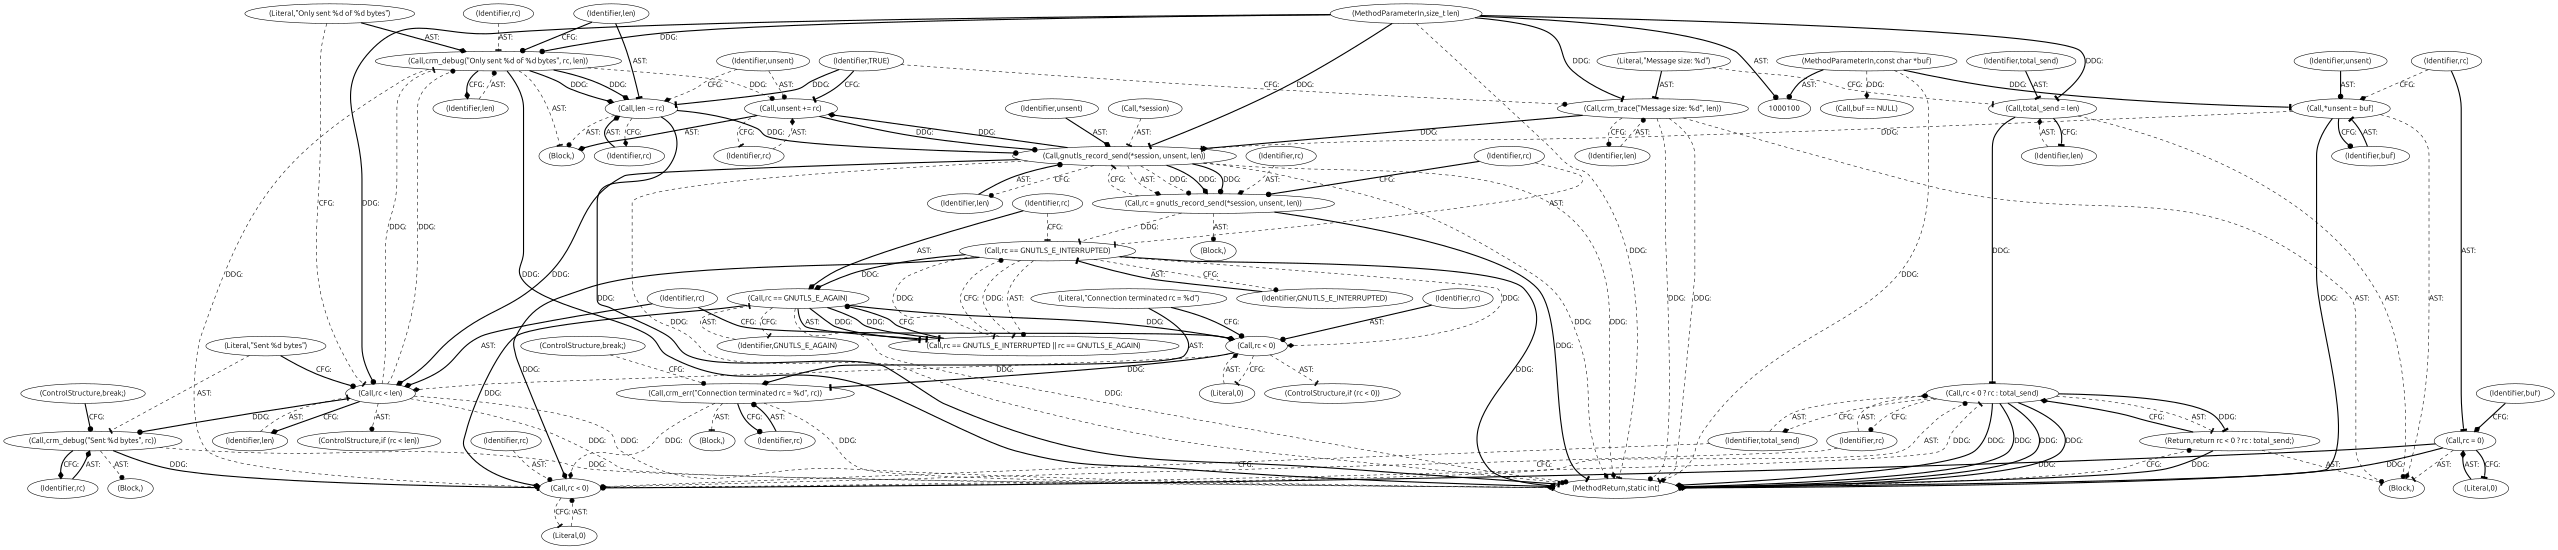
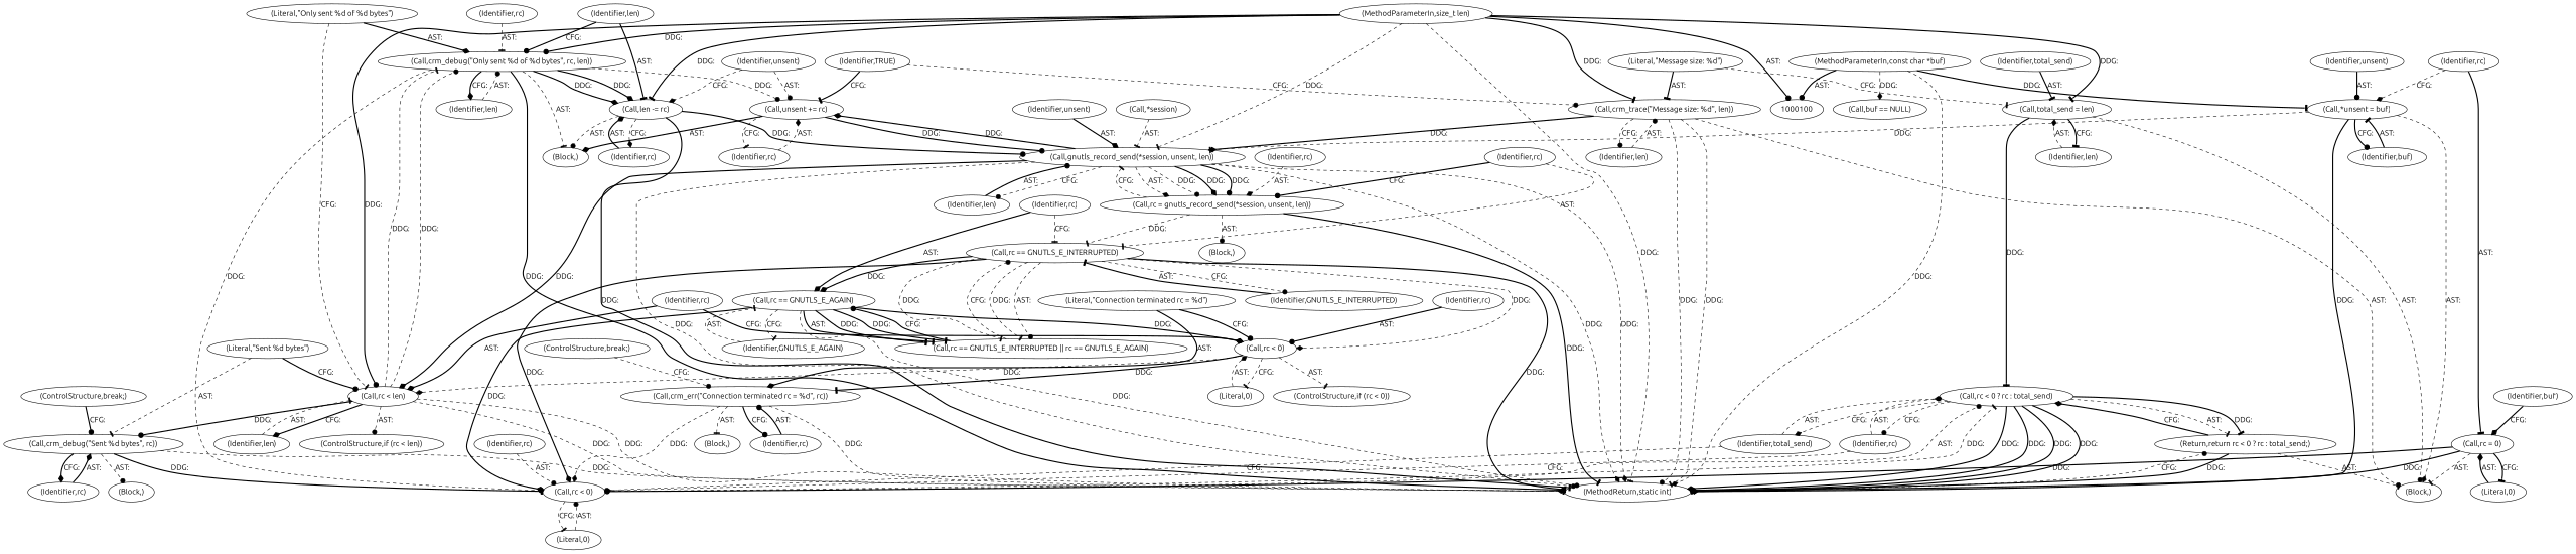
  digraph {
    fontname=Ubuntu
    node [fontname=Ubuntu]
    edge [arrowhead=tee fontname=Ubuntu style=dashed]
    n1 [label="(Call,rc < 0 ? rc : total_send)"]
    n2 [label="(Return,return rc < 0 ? rc : total_send;)"]
    n3 [label="(Identifier,total_send)"]
    n4 [label="(MethodReturn,static int)"]
    n5 [label="(Identifier,rc)"]
    n6 [label="(Block,)"]
    n7 [label="(Call,rc < 0)"]
    n8 [label="(Literal,0)"]
    n9 [label="(Call,crm_err(\"Connection terminated rc = %d\", rc))"]
    n10 [label="(Block,)"]
    n11 [label="(Identifier,rc)"]
    n12 [label="(Call,rc < 0)"]
    n13 [label="(Call,rc < len)"]
    n14 [label="(Literal,0)"]
    n15 [label="(ControlStructure,if (rc < 0))"]
    n16 [label="(Call,crm_debug(\"Only sent %d of %d bytes\", rc, len))"]
    n17 [label="(Call,crm_debug(\"Sent %d bytes\", rc))"]
    n18 [label="(Identifier,len)"]
    n19 [label="(ControlStructure,if (rc < len))"]
    n20 [label="(Call,rc == GNUTLS_E_INTERRUPTED)"]
    n21 [label="(Call,rc == GNUTLS_E_AGAIN)"]
    n22 [label="(Call,rc == GNUTLS_E_INTERRUPTED || rc == GNUTLS_E_AGAIN)"]
    n23 [label="(Identifier,GNUTLS_E_INTERRUPTED)"]
    n24 [label="(Identifier,GNUTLS_E_AGAIN)"]
    n25 [label="(Call,rc = gnutls_record_send(*session, unsent, len))"]
    n26 [label="(Call,gnutls_record_send(*session, unsent, len))"]
    n27 [label="(Block,)"]
    n28 [label="(Call,unsent += rc)"]
    n29 [label="(Identifier,len)"]
    n30 [label="(Identifier,rc)"]
    n31 [label="(Block,)"]
    n32 [label="(Call,*unsent = buf)"]
    n33 [label="(Identifier,buf)"]
    n34 [label="(MethodParameterIn,const char *buf)"]
    n35 [label="(Call,buf == NULL)"]
    1000100
    n37 [label="(Call,len -= rc)"]
    n38 [label="(Identifier,len)"]
    n39 [label="(Identifier,rc)"]
    n40 [label="(Identifier,rc)"]
    n41 [label="(Block,)"]
    n42 [label="(MethodParameterIn,size_t len)"]
    n43 [label="(Call,crm_trace(\"Message size: %d\", len))"]
    n44 [label="(Call,total_send = len)"]
    n45 [label="(Identifier,len)"]
    n46 [label="(Identifier,len)"]
    n47 [label="(Call,rc = 0)"]
    n48 [label="(Literal,0)"]
    n49 [label="(Identifier,TRUE)"]
    n50 [label="(Identifier,buf)"]
    n51 [label="(Identifier,rc)"]
    n52 [label="(Identifier,unsent)"]
    n53 [label="(Identifier,len)"]
    n54 [label="(Identifier,rc)"]
    n55 [label="(Identifier,rc)"]
    n56 [label="(Identifier,rc)"]
    n57 [label="(Literal,\"Connection terminated rc = %d\")"]
    n58 [label="(Identifier,unsent)"]
    n59 [label="(Literal,\"Message size: %d\")"]
    n60 [label="(ControlStructure,break;)"]
    n61 [label="(Literal,\"Only sent %d of %d bytes\")"]
    n62 [label="(Identifier,rc)"]
    n63 [label="(Identifier,unsent)"]
    n64 [label="(Literal,\"Sent %d bytes\")"]
    n65 [label="(Identifier,rc)"]
    n66 [label="(Identifier,rc)"]
    n67 [label="(Identifier,total_send)"]
    n68 [label="(ControlStructure,break;)"]
    n69 [label="(Call,*session)"]
    n70 [label="(Identifier,rc)"]
    n1 -> n2 [label="AST: "]
    n1 -> n2 [label="DDG: " style=bold]
    n1 -> n3 [arrowhead=diamond label="CFG: "]
    n1 -> n4 [arrowhead=diamond label="DDG: " style=bold]
    n1 -> n4 [arrowhead=dot label="DDG: " style=bold]
    n1 -> n4 [arrowhead=diamond label="DDG: " style=bold]
    n1 -> n4 [arrowhead=diamond label="DDG: " style=bold]
    n1 -> n5 [arrowhead=dot label="CFG: "]
    n2 -> n1 [arrowhead=diamond label="CFG: " style=bold]
    n2 -> n4 [arrowhead=diamond label="DDG: " style=bold]
    n2 -> n6 [label="AST: "]
    n3 -> n1 [arrowhead=diamond label="AST: "]
    n3 -> n7 [arrowhead=dot label="CFG: "]
    n4 -> n2 [arrowhead=dot label="CFG: "]
    n5 -> n1 [arrowhead=dot label="AST: "]
    n5 -> n7 [arrowhead=diamond label="CFG: "]
    n7 -> n1 [arrowhead=dot label="AST: "]
    n7 -> n1 [label="DDG: "]
    n7 -> n8 [label="CFG: "]
    n8 -> n7 [arrowhead=dot label="AST: "]
    n9 -> n4 [label="DDG: "]
    n9 -> n7 [arrowhead=diamond label="DDG: "]
    n9 -> n10 [label="AST: "]
    n9 -> n11 [arrowhead=dot label="CFG: " style=bold]
    n11 -> n9 [arrowhead=dot label="AST: " style=bold]
    n12 -> n9 [label="DDG: " style=bold]
    n12 -> n13 [arrowhead=diamond label="DDG: "]
    n12 -> n14 [label="CFG: "]
    n12 -> n15 [label="AST: "]
    n13 -> n4 [arrowhead=diamond label="DDG: "]
    n13 -> n4 [label="DDG: "]
    n13 -> n16 [arrowhead=dot label="DDG: "]
    n13 -> n16 [label="DDG: "]
    n13 -> n17 [arrowhead=dot label="DDG: " style=bold]
    n13 -> n18 [arrowhead=diamond label="CFG: " style=bold]
    n13 -> n19 [arrowhead=dot label="AST: "]
    n14 -> n12 [arrowhead=diamond label="AST: "]
    n16 -> n4 [arrowhead=dot label="DDG: " style=bold]
    n16 -> n7 [arrowhead=dot label="DDG: "]
    n16 -> n28 [arrowhead=dot label="DDG: "]
    n16 -> n31 [label="AST: "]
    n16 -> n37 [arrowhead=diamond label="DDG: " style=bold]
    n16 -> n37 [arrowhead=diamond label="DDG: " style=bold]
    n16 -> n38 [arrowhead=diamond label="CFG: " style=bold]
    n17 -> n4 [label="DDG: "]
    n17 -> n7 [label="DDG: " style=bold]
    n17 -> n40 [arrowhead=diamond label="CFG: " style=bold]
    n17 -> n41 [arrowhead=dot label="AST: "]
    n18 -> n13 [label="AST: "]
    n20 -> n4 [label="DDG: " style=bold]
    n20 -> n7 [arrowhead=diamond label="DDG: " style=bold]
    n20 -> n12 [arrowhead=diamond label="DDG: "]
    n20 -> n21 [arrowhead=diamond label="DDG: " style=bold]
    n20 -> n22 [arrowhead=dot label="AST: "]
    n20 -> n22 [label="DDG: "]
    n20 -> n22 [label="DDG: "]
    n20 -> n23 [arrowhead=dot label="CFG: "]
    n21 -> n4 [arrowhead=dot label="DDG: "]
    n21 -> n7 [arrowhead=diamond label="DDG: " style=bold]
    n21 -> n12 [arrowhead=diamond label="DDG: " style=bold]
    n21 -> n22 [label="AST: " style=bold]
    n21 -> n22 [label="DDG: " style=bold]
    n21 -> n22 [label="DDG: " style=bold]
    n21 -> n24 [label="CFG: "]
    n22 -> n20 [arrowhead=dot label="CFG: "]
    n22 -> n21 [arrowhead=dot label="CFG: " style=bold]
    n23 -> n20 [label="AST: " style=bold]
    n24 -> n21 [label="AST: "]
    n25 -> n4 [label="DDG: " style=bold]
    n25 -> n20 [label="DDG: "]
    n25 -> n26 [label="CFG: "]
    n25 -> n27 [arrowhead=dot label="AST: "]
    n26 -> n4 [arrowhead=dot label="DDG: "]
    n26 -> n4 [arrowhead=diamond label="DDG: "]
    n26 -> n4 [arrowhead=diamond label="DDG: "]
    n26 -> n13 [arrowhead=diamond label="DDG: " style=bold]
    n26 -> n25 [arrowhead=diamond label="AST: "]
    n26 -> n25 [arrowhead=dot label="DDG: "]
    n26 -> n25 [arrowhead=diamond label="DDG: " style=bold]
    n26 -> n25 [arrowhead=dot label="DDG: " style=bold]
    n26 -> n28 [arrowhead=diamond label="DDG: " style=bold]
    n26 -> n29 [arrowhead=dot label="CFG: "]
    n28 -> n26 [arrowhead=dot label="DDG: " style=bold]
    n28 -> n30 [label="CFG: "]
    n28 -> n31 [arrowhead=diamond label="AST: " style=bold]
    n29 -> n26 [arrowhead=dot label="AST: " style=bold]
    n30 -> n28 [arrowhead=diamond label="AST: "]
    n32 -> n4 [label="DDG: " style=bold]
    n32 -> n6 [arrowhead=diamond label="AST: "]
    n32 -> n26 [label="DDG: "]
    n32 -> n33 [arrowhead=dot label="CFG: " style=bold]
    n33 -> n32 [label="AST: " style=bold]
    n34 -> n4 [arrowhead=diamond label="DDG: "]
    n34 -> n32 [label="DDG: " style=bold]
    n34 -> n35 [arrowhead=diamond label="DDG: "]
    n34 -> 1000100 [arrowhead=dot label="AST: " style=bold]
    n37 -> n4 [label="DDG: " style=bold]
    n37 -> n26 [arrowhead=dot label="DDG: " style=bold]
    n37 -> n31 [arrowhead=dot label="AST: "]
    n37 -> n39 [arrowhead=diamond label="CFG: "]
    n38 -> n16 [arrowhead=dot label="AST: "]
    n39 -> n37 [arrowhead=diamond label="AST: " style=bold]
    n40 -> n17 [arrowhead=diamond label="AST: " style=bold]
    n42 -> n4 [label="DDG: "]
    n42 -> n13 [arrowhead=dot label="DDG: " style=bold]
    n42 -> n16 [arrowhead=dot label="DDG: " style=bold]
-   n42 -> n26 [label="DDG: " style=bold]
+   n42 -> n26 [label="DDG: "]
    n42 -> 1000100 [arrowhead=dot label="AST: " style=bold]
-   n49 -> n37 [label="DDG: " style=bold]
+   n42 -> n37 [label="DDG: " style=bold]
    n42 -> n43 [label="DDG: " style=bold]
    n42 -> n44 [label="DDG: " style=bold]
    n43 -> n4 [label="DDG: "]
    n43 -> n4 [arrowhead=dot label="DDG: "]
    n43 -> n6 [arrowhead=dot label="AST: "]
    n43 -> n26 [arrowhead=diamond label="DDG: " style=bold]
    n43 -> n45 [arrowhead=dot label="CFG: "]
    n44 -> n1 [label="DDG: " style=bold]
    n44 -> n6 [arrowhead=dot label="AST: "]
    n44 -> n46 [label="CFG: " style=bold]
    n45 -> n43 [arrowhead=dot label="AST: "]
    n46 -> n44 [arrowhead=diamond label="AST: "]
    n47 -> n4 [arrowhead=diamond label="DDG: " style=bold]
    n47 -> n6 [label="AST: "]
    n47 -> n7 [arrowhead=dot label="DDG: " style=bold]
    n47 -> n48 [label="CFG: " style=bold]
    n48 -> n47 [arrowhead=diamond label="AST: " style=bold]
    n49 -> n28 [label="CFG: " style=bold]
    n49 -> n43 [arrowhead=dot label="CFG: "]
    n50 -> n47 [arrowhead=diamond label="CFG: " style=bold]
    n51 -> n16 [label="AST: "]
    n52 -> n26 [arrowhead=diamond label="AST: " style=bold]
    n53 -> n16 [arrowhead=dot label="CFG: " style=bold]
    n53 -> n37 [label="AST: " style=bold]
    n54 -> n12 [arrowhead=dot label="AST: " style=bold]
    n55 -> n20 [label="CFG: "]
    n55 -> n21 [arrowhead=diamond label="AST: " style=bold]
    n56 -> n25 [arrowhead=diamond label="AST: "]
    n57 -> n9 [arrowhead=diamond label="AST: " style=bold]
    n57 -> n12 [arrowhead=dot label="CFG: " style=bold]
    n58 -> n28 [arrowhead=dot label="AST: "]
    n58 -> n37 [arrowhead=diamond label="CFG: "]
    n59 -> n43 [label="AST: " style=bold]
    n59 -> n44 [label="CFG: "]
    n60 -> n9 [arrowhead=dot label="CFG: "]
    n61 -> n13 [label="CFG: "]
    n61 -> n16 [arrowhead=diamond label="AST: " style=bold]
    n62 -> n12 [arrowhead=diamond label="CFG: " style=bold]
    n62 -> n13 [arrowhead=diamond label="AST: " style=bold]
    n63 -> n32 [arrowhead=dot label="AST: " style=bold]
    n64 -> n13 [arrowhead=dot label="CFG: " style=bold]
    n64 -> n17 [label="AST: "]
    n65 -> n32 [arrowhead=diamond label="CFG: "]
    n65 -> n47 [label="AST: " style=bold]
    n66 -> n20 [label="AST: "]
    n66 -> n25 [arrowhead=dot label="CFG: " style=bold]
    n67 -> n44 [label="AST: " style=bold]
    n68 -> n17 [arrowhead=dot label="CFG: " style=bold]
    n69 -> n26 [label="AST: "]
    n70 -> n7 [arrowhead=dot label="AST: "]
  }
